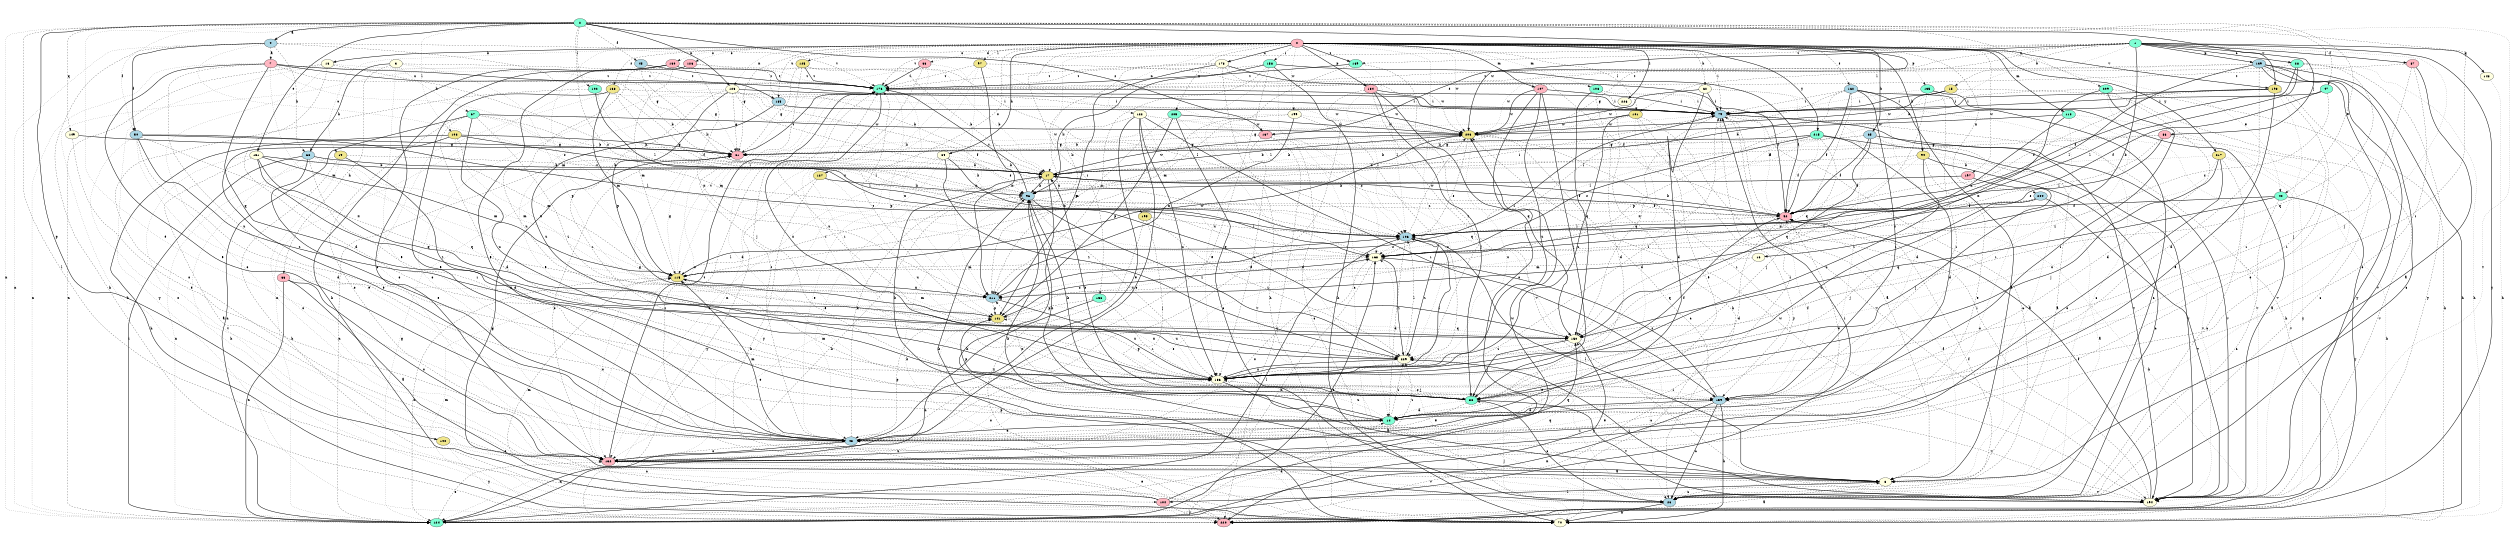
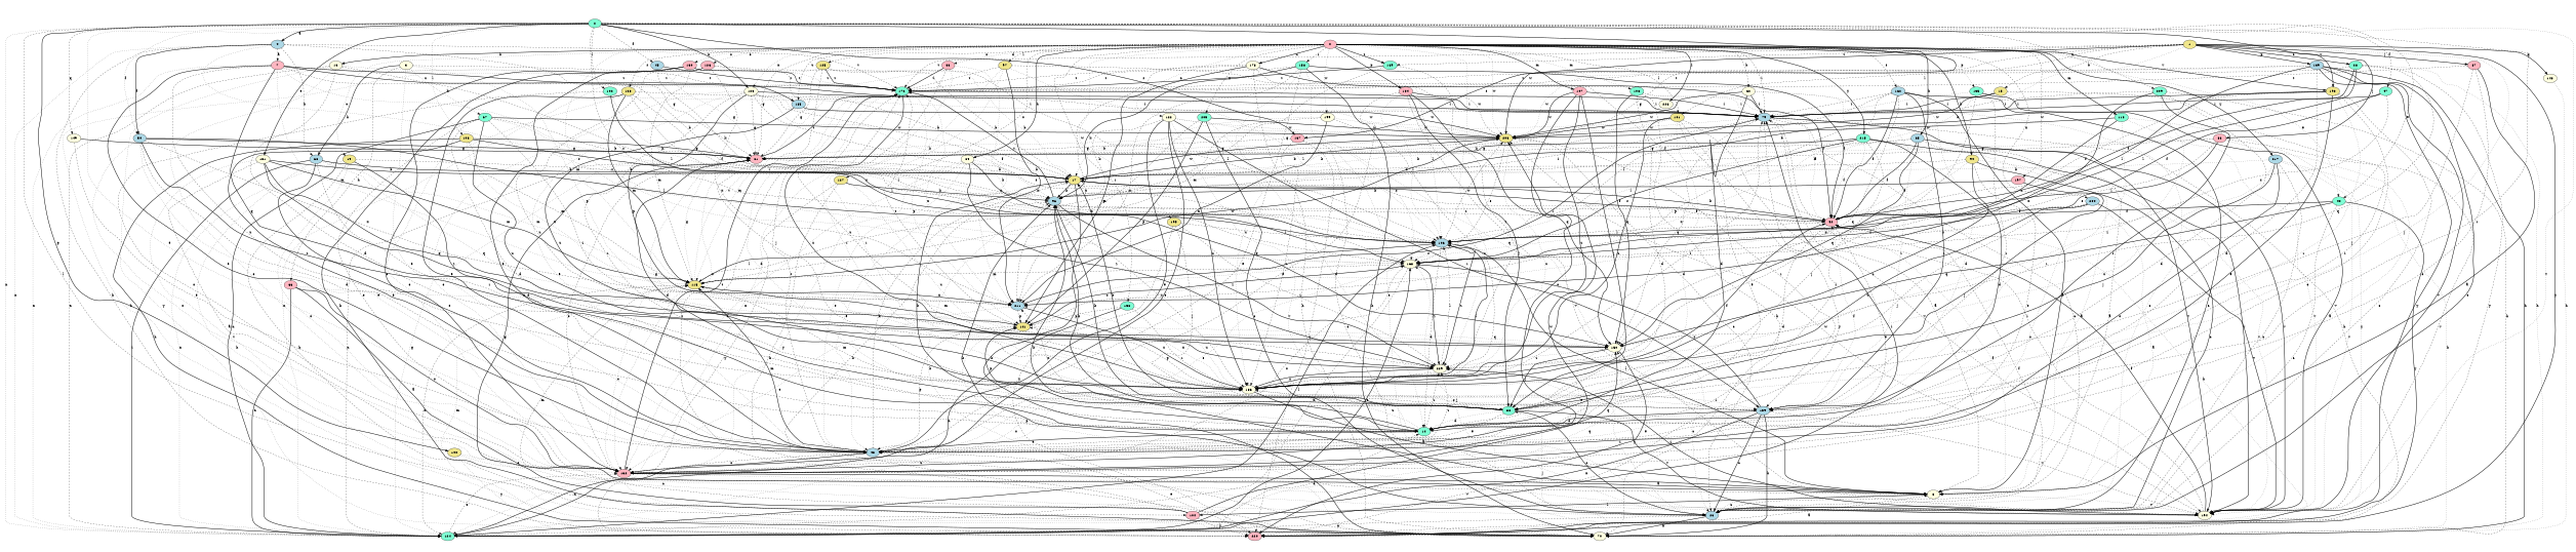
  strict digraph {
    node [fillcolor=lightyellow style=filled]
    edge [style=bold]
    0 [fillcolor=lightpink]
    13
    19 [fillcolor=khaki]
    33 [fillcolor=lightpink]
    40 [fillcolor=aquamarine]
    61 [fillcolor=lightpink]
    62
    64
    65 [fillcolor=lightblue]
    79 [fillcolor=lightblue]
    94 [fillcolor=khaki]
    97 [fillcolor=khaki]
    101 [fillcolor=khaki]
    107 [fillcolor=lightpink]
    108 [fillcolor=aquamarine]
    113 [fillcolor=aquamarine]
    115 [fillcolor=khaki]
    122
    123
    125 [fillcolor=khaki]
    126 [fillcolor=lightpink]
    127 [fillcolor=khaki]
    130 [fillcolor=lightpink]
    134 [fillcolor=lightpink]
    135 [fillcolor=aquamarine]
    156 [fillcolor=aquamarine]
    158 [fillcolor=aquamarine]
    162 [fillcolor=lightblue]
    163 [fillcolor=khaki]
    169 [fillcolor=aquamarine]
    178
    185 [fillcolor=lightblue]
    193 [fillcolor=khaki]
    195 [fillcolor=khaki]
    197 [fillcolor=lightpink]
    199
    203 [fillcolor=khaki]
    204 [fillcolor=lightblue]
    205 [fillcolor=aquamarine]
    215 [fillcolor=aquamarine]
-   217 [fillcolor=khaki]
+   217 [fillcolor=lightblue]
    226
    229
    176 [fillcolor=aquamarine]
    220 [fillcolor=lightpink]
    124 [fillcolor=aquamarine]
    106 [fillcolor=lightblue]
    n48 [fillcolor=aquamarine label=14]
    132 [fillcolor=lightpink]
    17 [fillcolor=khaki]
    70
    159 [fillcolor=lightblue]
    186
    211 [fillcolor=lightblue]
    150
    26 [fillcolor=lightblue]
    52 [fillcolor=lightpink]
    43 [fillcolor=lightblue]
    96 [fillcolor=lightblue]
    194
    8
    88 [fillcolor=aquamarine]
    168
    141 [fillcolor=khaki]
-   1 [fillcolor=aquamarine]
+   1 [fillcolor=khaki]
    15 [fillcolor=khaki]
-   16
    n68 [fillcolor=aquamarine label=28]
    86 [fillcolor=lightpink]
    87 [fillcolor=lightpink]
    139 [fillcolor=lightblue]
    148
    167 [fillcolor=lightpink]
    2 [fillcolor=aquamarine]
    4 [fillcolor=lightblue]
    45 [fillcolor=lightblue]
    47 [fillcolor=aquamarine]
    50 [fillcolor=lightblue]
    102 [fillcolor=aquamarine]
    103 [fillcolor=khaki]
    104 [fillcolor=lightpink]
    131
    140 [fillcolor=khaki]
    149
    209 [fillcolor=aquamarine]
    68 [fillcolor=lightblue]
    7 [fillcolor=lightpink]
    3
    66 [fillcolor=lightpink]
    67 [fillcolor=aquamarine]
    0 -> 13 [label=b]
    0 -> 19 [label=c style=dotted]
    0 -> 33 [label=d style=dotted]
    0 -> 40 [label=e style=dotted]
    0 -> 61 [label=g style=dashed]
    0 -> 62 [label=h style=dashed]
    0 -> 64 [label=h]
    0 -> 65 [label=h]
    0 -> 79 [label=i style=dashed]
    0 -> 94 [label=k]
    0 -> 97 [label=l style=dashed]
    0 -> 101 [label=l style=dashed]
    0 -> 107 [label=m]
    0 -> 108 [label=m style=dotted]
    0 -> 113 [label=m]
    0 -> 115 [label=m style=dotted]
    0 -> 122 [label=n style=dotted]
    0 -> 123 [label=n style=dotted]
    0 -> 125 [label=o style=dashed]
    0 -> 126 [label=o style=dotted]
    0 -> 127 [label=o style=dashed]
    0 -> 130 [label=o style=dotted]
    0 -> 134 [label=p]
    0 -> 135 [label=p style=dotted]
    0 -> 156 [label=r style=dashed]
    0 -> 158 [label=r style=dashed]
    0 -> 162 [label=s style=dashed]
    0 -> 163 [label=s style=dashed]
    0 -> 169 [label=t]
    0 -> 178 [label=u]
    0 -> 185 [label=u style=dashed]
    0 -> 193 [label=v]
    0 -> 195 [label=w style=dotted]
    0 -> 197 [label=w style=dashed]
    0 -> 199 [label=w style=dotted]
    0 -> 203 [label=w style=dotted]
    0 -> 204 [label=x style=dashed]
    0 -> 205 [label=x style=dashed]
    0 -> 215 [label=y]
    0 -> 217 [label=y]
    0 -> 226 [label=z]
    0 -> 229 [label=z style=dotted]
    13 -> 176 [label=t style=dotted]
    13 -> 220 [label=y style=dotted]
    13 -> 124 [label=n style=dashed]
    13 -> 106 [label=l style=dashed]
    13 -> n48 [label=d style=dashed]
    13 -> 132 [label=o style=dotted]
    19 -> 124 [label=n style=dotted]
    19 -> n48 [label=d]
    19 -> 132 [label=o style=dotted]
    19 -> 17 [label=b style=dashed]
    19 -> 70 [label=h style=dashed]
    33 -> 176 [label=t]
    33 -> 132 [label=o style=dotted]
    33 -> 159 [label=r style=dotted]
    33 -> 186 [label=u style=dashed]
    33 -> 211 [label=x style=dotted]
    40 -> 220 [label=y]
    40 -> 150 [label=q]
    40 -> 26 [label=c style=dashed]
    40 -> 52 [label=f]
    61 -> 176 [label=t]
    61 -> 124 [label=n style=dashed]
+   61 -> n48 [label=d]
    61 -> 132 [label=o style=dashed]
    61 -> 17 [label=b style=dashed]
    62 -> 79 [label=i]
    62 -> 203 [label=w]
    62 -> n48 [label=d]
    62 -> 159 [label=r style=dotted]
    62 -> 26 [label=c style=dotted]
    64 -> 229 [label=z]
    64 -> 220 [label=y style=dotted]
    64 -> 132 [label=o style=dotted]
    64 -> 17 [label=b style=dotted]
    64 -> 150 [label=q]
    64 -> 43 [label=e style=dotted]
    64 -> 96 [label=k style=dotted]
    65 -> 61 [label=g style=dashed]
    65 -> 106 [label=l style=dotted]
    65 -> 150 [label=q]
    65 -> 52 [label=f]
    65 -> 194 [label=v]
    65 -> 8 [label=a style=dashed]
    79 -> 203 [label=w style=dotted]
    79 -> 70 [label=h style=dashed]
    79 -> 150 [label=q style=dashed]
    79 -> 26 [label=c style=dashed]
    79 -> 194 [label=v]
    79 -> 8 [label=a style=dashed]
    94 -> 17 [label=b style=dashed]
    94 -> 186 [label=u]
    94 -> 211 [label=x style=dotted]
    94 -> 26 [label=c]
    94 -> 52 [label=f style=dotted]
    94 -> 43 [label=e style=dashed]
    94 -> 194 [label=v style=dotted]
    97 -> 176 [label=t style=dashed]
    97 -> 124 [label=n style=dotted]
    97 -> 106 [label=l style=dotted]
    97 -> 159 [label=r style=dotted]
    97 -> 211 [label=x]
    97 -> 52 [label=f style=dashed]
    101 -> 61 [label=g style=dotted]
    101 -> 203 [label=w]
    101 -> 220 [label=y style=dashed]
    101 -> n48 [label=d style=dotted]
    101 -> 186 [label=u]
    101 -> 43 [label=e style=dashed]
    101 -> 96 [label=k style=dotted]
    101 -> 194 [label=v style=dashed]
    107 -> 79 [label=i]
    107 -> 203 [label=w]
    107 -> 132 [label=o]
    107 -> 186 [label=u]
    107 -> 88 [label=j]
    108 -> 79 [label=i style=dotted]
    108 -> n48 [label=d style=dashed]
    108 -> 70 [label=h style=dashed]
    108 -> 150 [label=q]
    108 -> 52 [label=f style=dotted]
    113 -> 203 [label=w]
    113 -> 220 [label=y style=dotted]
    113 -> 159 [label=r style=dotted]
    113 -> 194 [label=v style=dotted]
    113 -> 168 [label=s]
    115 -> 61 [label=g style=dotted]
    115 -> 203 [label=w]
    115 -> 176 [label=t style=dotted]
    115 -> 124 [label=n style=dashed]
    115 -> 106 [label=l]
    115 -> 132 [label=o style=dotted]
    115 -> 211 [label=x]
    122 -> 203 [label=w style=dotted]
    122 -> 132 [label=o]
    122 -> 159 [label=r]
    122 -> 186 [label=u]
    122 -> 43 [label=e]
    122 -> 96 [label=k style=dashed]
    122 -> 194 [label=v style=dotted]
    122 -> 168 [label=s style=dotted]
    123 -> 61 [label=g style=dashed]
    123 -> 79 [label=i]
    123 -> 203 [label=w style=dotted]
    123 -> 132 [label=o style=dotted]
    123 -> 159 [label=r style=dashed]
    123 -> 52 [label=f style=dashed]
    123 -> 43 [label=e style=dotted]
    123 -> 96 [label=k style=dotted]
    123 -> 168 [label=s style=dashed]
    123 -> 141 [label=p]
    125 -> 61 [label=g style=dashed]
    125 -> 176 [label=t]
    125 -> 124 [label=n style=dotted]
    125 -> 106 [label=l style=dashed]
    125 -> 17 [label=b style=dotted]
    125 -> 88 [label=j style=dashed]
    126 -> 176 [label=t style=dotted]
    126 -> 17 [label=b style=dashed]
    126 -> 186 [label=u style=dashed]
    126 -> 211 [label=x style=dashed]
    126 -> 43 [label=e]
    127 -> 220 [label=y style=dashed]
    127 -> 70 [label=h style=dashed]
    127 -> 186 [label=u style=dotted]
    127 -> 96 [label=k]
    130 -> 115 [label=m style=dashed]
    130 -> 176 [label=t]
    130 -> 132 [label=o]
    130 -> 17 [label=b style=dashed]
    130 -> 70 [label=h]
    134 -> 79 [label=i]
    134 -> 106 [label=l style=dotted]
    134 -> 150 [label=q]
    134 -> 43 [label=e style=dashed]
    134 -> 194 [label=v style=dashed]
    134 -> 88 [label=j]
    135 -> 79 [label=i style=dotted]
    135 -> 229 [label=z style=dashed]
    135 -> 159 [label=r style=dashed]
    135 -> 194 [label=v]
    156 -> 124 [label=n]
    156 -> 159 [label=r style=dashed]
    156 -> 186 [label=u style=dotted]
    156 -> 141 [label=p style=dashed]
    158 -> 176 [label=t style=dashed]
    158 -> 70 [label=h]
    158 -> 186 [label=u style=dotted]
    158 -> 211 [label=x style=dashed]
    158 -> 26 [label=c style=dotted]
    158 -> 52 [label=f]
    158 -> 43 [label=e style=dashed]
    158 -> 96 [label=k]
    162 -> 79 [label=i style=dashed]
    162 -> 106 [label=l style=dashed]
    162 -> n48 [label=d style=dotted]
    162 -> 159 [label=r]
    162 -> 150 [label=q style=dashed]
    162 -> 26 [label=c]
    162 -> 52 [label=f]
    162 -> 8 [label=a]
    162 -> 141 [label=p style=dashed]
    163 -> 79 [label=i style=dashed]
    163 -> 115 [label=m]
    163 -> 106 [label=l style=dashed]
    163 -> 132 [label=o style=dotted]
    163 -> 52 [label=f style=dashed]
    163 -> 43 [label=e]
    169 -> 115 [label=m style=dashed]
    169 -> 229 [label=z style=dashed]
    169 -> 176 [label=t]
    169 -> 106 [label=l style=dotted]
    178 -> 203 [label=w style=dashed]
    178 -> 176 [label=t style=dashed]
    178 -> 70 [label=h style=dashed]
    178 -> 211 [label=x style=dashed]
    178 -> 52 [label=f]
    178 -> 141 [label=p]
    185 -> 203 [label=w]
    185 -> 186 [label=u]
    193 -> 79 [label=i]
    193 -> 132 [label=o style=dashed]
    193 -> 17 [label=b]
    193 -> 159 [label=r style=dotted]
    193 -> 26 [label=c style=dashed]
    193 -> 52 [label=f style=dashed]
    193 -> 43 [label=e]
    195 -> 229 [label=z style=dashed]
    195 -> 220 [label=y style=dashed]
    195 -> 106 [label=l style=dashed]
    195 -> 88 [label=j style=dashed]
    197 -> 96 [label=k]
    197 -> 88 [label=j]
    199 -> 115 [label=m style=dashed]
    199 -> 203 [label=w style=dotted]
    199 -> 17 [label=b style=dotted]
    199 -> 186 [label=u style=dashed]
    199 -> 211 [label=x]
    203 -> 61 [label=g style=dotted]
    203 -> 17 [label=b]
    203 -> 159 [label=r style=dashed]
    203 -> 186 [label=u style=dotted]
    203 -> 26 [label=c style=dashed]
    203 -> 168 [label=s style=dashed]
    204 -> 132 [label=o style=dotted]
    204 -> 186 [label=u]
    204 -> 52 [label=f style=dashed]
    204 -> 194 [label=v]
    204 -> 8 [label=a style=dotted]
    204 -> 88 [label=j style=dashed]
    204 -> 168 [label=s style=dashed]
    205 -> 203 [label=w]
    205 -> n48 [label=d style=dotted]
    205 -> 211 [label=x style=dashed]
    205 -> 26 [label=c]
    205 -> 141 [label=p]
    215 -> 61 [label=g]
    215 -> n48 [label=d]
    215 -> 17 [label=b style=dotted]
    215 -> 211 [label=x style=dotted]
    215 -> 52 [label=f style=dotted]
    215 -> 194 [label=v]
    215 -> 8 [label=a style=dotted]
    215 -> 88 [label=j style=dashed]
    215 -> 168 [label=s]
    217 -> 132 [label=o]
    217 -> 17 [label=b style=dotted]
    217 -> 70 [label=h style=dotted]
    217 -> 186 [label=u style=dotted]
    217 -> 26 [label=c style=dashed]
    217 -> 194 [label=v style=dotted]
    217 -> 88 [label=j]
    226 -> 96 [label=k style=dotted]
    229 -> 106 [label=l style=dashed]
    229 -> 186 [label=u]
    176 -> 79 [label=i]
    176 -> 115 [label=m style=dotted]
    176 -> n48 [label=d style=dotted]
    176 -> 186 [label=u]
    176 -> 211 [label=x style=dotted]
    176 -> 141 [label=p style=dotted]
    220 -> 115 [label=m style=dotted]
    220 -> 43 [label=e style=dashed]
    220 -> 8 [label=a style=dashed]
    124 -> 61 [label=g style=dotted]
    124 -> 79 [label=i]
    124 -> 106 [label=l]
    124 -> n48 [label=d style=dashed]
    124 -> 132 [label=o style=dashed]
    124 -> 186 [label=u style=dotted]
    124 -> 168 [label=s]
    106 -> 203 [label=w style=dashed]
    106 -> 229 [label=z]
    106 -> n48 [label=d style=dashed]
    106 -> 168 [label=s style=dotted]
    n48 -> 229 [label=z style=dashed]
    n48 -> 17 [label=b]
    n48 -> 186 [label=u style=dotted]
    n48 -> 43 [label=e]
    n48 -> 96 [label=k]
    132 -> 176 [label=t]
    132 -> 150 [label=q]
    132 -> 194 [label=v style=dotted]
    132 -> 8 [label=a]
    17 -> 203 [label=w]
    17 -> 70 [label=h]
    17 -> 52 [label=f]
    17 -> 43 [label=e style=dotted]
    17 -> 96 [label=k]
    70 -> 176 [label=t style=dashed]
    70 -> 96 [label=k style=dotted]
    70 -> 88 [label=j style=dotted]
    70 -> 168 [label=s style=dotted]
    159 -> 124 [label=n]
    159 -> n48 [label=d]
    159 -> 70 [label=h]
    159 -> 26 [label=c]
    159 -> 52 [label=f style=dotted]
    159 -> 43 [label=e style=dotted]
    159 -> 194 [label=v style=dashed]
    159 -> 168 [label=s]
    186 -> 61 [label=g style=dotted]
    186 -> 79 [label=i style=dashed]
    186 -> 106 [label=l]
    186 -> 132 [label=o style=dotted]
    186 -> 159 [label=r style=dotted]
    186 -> 211 [label=x style=dotted]
    186 -> 52 [label=f]
    186 -> 8 [label=a]
    186 -> 88 [label=j style=dotted]
    186 -> 141 [label=p style=dashed]
    211 -> 79 [label=i]
    211 -> 132 [label=o style=dotted]
    211 -> 186 [label=u]
    211 -> 141 [label=p style=dashed]
    150 -> 229 [label=z style=dotted]
    150 -> 220 [label=y]
    150 -> 26 [label=c style=dotted]
    150 -> 43 [label=e style=dotted]
    150 -> 88 [label=j]
    26 -> 229 [label=z style=dotted]
+   26 -> 124 [label=n style=dashed]
    26 -> 70 [label=h]
    26 -> 52 [label=f style=dashed]
    26 -> 96 [label=k]
    52 -> 106 [label=l style=dashed]
    52 -> n48 [label=d style=dashed]
    52 -> 17 [label=b]
    52 -> 70 [label=h style=dotted]
    52 -> 43 [label=e style=dashed]
    43 -> 79 [label=i style=dashed]
    43 -> 115 [label=m]
    43 -> 229 [label=z style=dashed]
    43 -> 176 [label=t style=dashed]
    43 -> 124 [label=n]
    43 -> 132 [label=o style=dashed]
    43 -> 17 [label=b style=dashed]
    43 -> 168 [label=s style=dotted]
    43 -> 141 [label=p style=dashed]
    96 -> 79 [label=i style=dashed]
    96 -> 229 [label=z]
    96 -> 176 [label=t]
    96 -> 186 [label=u style=dashed]
    96 -> 52 [label=f style=dashed]
    194 -> 79 [label=i style=dashed]
    194 -> 203 [label=w style=dashed]
    194 -> 229 [label=z]
    194 -> 52 [label=f]
    194 -> 141 [label=p style=dotted]
    8 -> 106 [label=l]
    8 -> 26 [label=c style=dotted]
    8 -> 52 [label=f style=dotted]
    8 -> 96 [label=k]
    8 -> 194 [label=v style=dotted]
    8 -> 104 [label=l]
    88 -> 115 [label=m style=dashed]
    88 -> n48 [label=d style=dotted]
    88 -> 17 [label=b]
    88 -> 211 [label=x style=dashed]
    88 -> 26 [label=c]
    88 -> 43 [label=e style=dashed]
    88 -> 96 [label=k]
    88 -> 194 [label=v]
    88 -> 141 [label=p]
    168 -> 115 [label=m style=dashed]
    168 -> 229 [label=z]
    168 -> 124 [label=n style=dashed]
    168 -> 132 [label=o style=dashed]
    141 -> 115 [label=m style=dotted]
    141 -> 176 [label=t style=dashed]
    141 -> 150 [label=q style=dotted]
    141 -> 168 [label=s]
    1 -> 61 [label=g style=dashed]
    1 -> 101 [label=l style=dashed]
    1 -> 169 [label=t style=dashed]
    1 -> 176 [label=t style=dashed]
    1 -> 220 [label=y]
    1 -> 17 [label=b style=dotted]
    1 -> 88 [label=j style=dotted]
    1 -> 15 [label=b style=dashed]
-   1 -> 16 [label=b]
    1 -> n68 [label=c]
    1 -> 86 [label=j]
    1 -> 87 [label=j]
    1 -> 139 [label=p]
    1 -> 148 [label=q]
    1 -> 167 [label=s]
    15 -> 79 [label=i]
    15 -> 203 [label=w]
    15 -> 159 [label=r style=dashed]
-   16 -> 115 [label=m style=dashed]
-   16 -> 150 [label=q style=dotted]
    n68 -> 176 [label=t style=dashed]
    n68 -> 220 [label=y style=dashed]
    n68 -> 106 [label=l]
    n68 -> 70 [label=h style=dotted]
    n68 -> 150 [label=q style=dashed]
    n68 -> 52 [label=f]
    86 -> 61 [label=g style=dotted]
    86 -> 106 [label=l style=dashed]
    86 -> 17 [label=b style=dashed]
    86 -> 194 [label=v style=dashed]
    86 -> 8 [label=a style=dotted]
    86 -> 168 [label=s]
    87 -> 176 [label=t style=dashed]
    87 -> 132 [label=o style=dashed]
    87 -> 8 [label=a]
    87 -> 88 [label=j style=dashed]
    139 -> 203 [label=w style=dotted]
    139 -> 176 [label=t style=dashed]
    139 -> 220 [label=y]
    139 -> 106 [label=l]
    139 -> n48 [label=d style=dashed]
    139 -> 70 [label=h]
    139 -> 26 [label=c]
    139 -> 194 [label=v]
    148 -> 70 [label=h style=dotted]
    167 -> 61 [label=g style=dashed]
    167 -> 220 [label=y style=dashed]
    167 -> 186 [label=u style=dashed]
    167 -> 150 [label=q style=dotted]
    167 -> 26 [label=c style=dashed]
    2 -> 40 [label=e style=dashed]
    2 -> 123 [label=n]
    2 -> 193 [label=v]
    2 -> 203 [label=w]
    2 -> 124 [label=n style=dotted]
    2 -> 159 [label=r style=dashed]
    2 -> 43 [label=e style=dotted]
    2 -> 194 [label=v style=dotted]
    2 -> 168 [label=s style=dashed]
    2 -> 167 [label=s]
    2 -> 4 [label=a]
    2 -> 45 [label=f style=dashed]
    2 -> 47 [label=f style=dashed]
    2 -> 50 [label=f style=dotted]
    2 -> 102 [label=l style=dashed]
    2 -> 103 [label=l style=dotted]
    2 -> 104 [label=l style=dashed]
    2 -> 131 [label=o]
    2 -> 140 [label=p]
    2 -> 149 [label=q style=dashed]
    2 -> 209 [label=x style=dashed]
    4 -> 61 [label=g style=dashed]
    4 -> 176 [label=t style=dashed]
    4 -> 124 [label=n style=dotted]
    4 -> 70 [label=h style=dashed]
    4 -> 168 [label=s style=dotted]
    4 -> 50 [label=f]
    4 -> 68 [label=h style=dashed]
    4 -> 7 [label=a style=dashed]
    45 -> 61 [label=g style=dotted]
    45 -> 176 [label=t]
    45 -> 70 [label=h style=dotted]
    45 -> 96 [label=k style=dashed]
    47 -> 79 [label=i]
    47 -> 52 [label=f]
    47 -> 168 [label=s style=dashed]
    50 -> 61 [label=g]
    50 -> 229 [label=z]
    50 -> 106 [label=l]
    50 -> n48 [label=d style=dashed]
    50 -> 132 [label=o style=dotted]
    50 -> 211 [label=x style=dashed]
    50 -> 43 [label=e style=dotted]
    102 -> 79 [label=i style=dotted]
    102 -> 132 [label=o style=dashed]
    102 -> 96 [label=k style=dotted]
    102 -> 168 [label=s]
    103 -> 61 [label=g]
    103 -> 115 [label=m style=dashed]
    103 -> 106 [label=l]
    103 -> 70 [label=h]
    103 -> 211 [label=x style=dotted]
    103 -> 43 [label=e]
    104 -> 61 [label=g]
    104 -> 115 [label=m style=dashed]
    104 -> 203 [label=w]
    104 -> 220 [label=y style=dashed]
    104 -> 150 [label=q style=dotted]
    104 -> 96 [label=k style=dashed]
    131 -> 115 [label=m]
    131 -> 229 [label=z]
    131 -> 17 [label=b]
    131 -> 150 [label=q]
    131 -> 194 [label=v style=dotted]
    131 -> 8 [label=a style=dashed]
    140 -> 220 [label=y style=dotted]
    140 -> 132 [label=o style=dotted]
    140 -> 26 [label=c style=dotted]
    149 -> 61 [label=g]
    149 -> 43 [label=e style=dashed]
    209 -> 79 [label=i style=dashed]
    209 -> 229 [label=z style=dotted]
    209 -> n48 [label=d style=dashed]
    209 -> 70 [label=h style=dashed]
    209 -> 159 [label=r]
    209 -> 211 [label=x]
    68 -> 115 [label=m style=dotted]
    68 -> 124 [label=i]
    68 -> 17 [label=b]
    68 -> 70 [label=h style=dotted]
    68 -> 159 [label=r style=dashed]
    68 -> 150 [label=q style=dotted]
    68 -> 43 [label=e]
    7 -> 79 [label=i]
    7 -> 115 [label=m style=dotted]
    7 -> 185 [label=u]
    7 -> 176 [label=t style=dotted]
    7 -> 124 [label=n style=dotted]
    7 -> 17 [label=b style=dashed]
    7 -> 186 [label=u style=dashed]
    7 -> 150 [label=q]
    7 -> 43 [label=e]
    7 -> 168 [label=s style=dotted]
    3 -> 176 [label=t style=dashed]
    3 -> 43 [label=e style=dotted]
    3 -> 141 [label=p style=dotted]
    3 -> 68 [label=h]
    3 -> 66 [label=h style=dashed]
    3 -> 67 [label=h style=dotted]
    66 -> 124 [label=n]
    66 -> 132 [label=o]
    66 -> 211 [label=x style=dotted]
    66 -> 8 [label=a]
    67 -> 203 [label=w]
    67 -> 229 [label=z style=dashed]
    67 -> 124 [label=n]
    67 -> 106 [label=l style=dotted]
    67 -> n48 [label=d style=dashed]
    67 -> 132 [label=o style=dashed]
    67 -> 17 [label=b style=dashed]
    67 -> 186 [label=u]
  }
